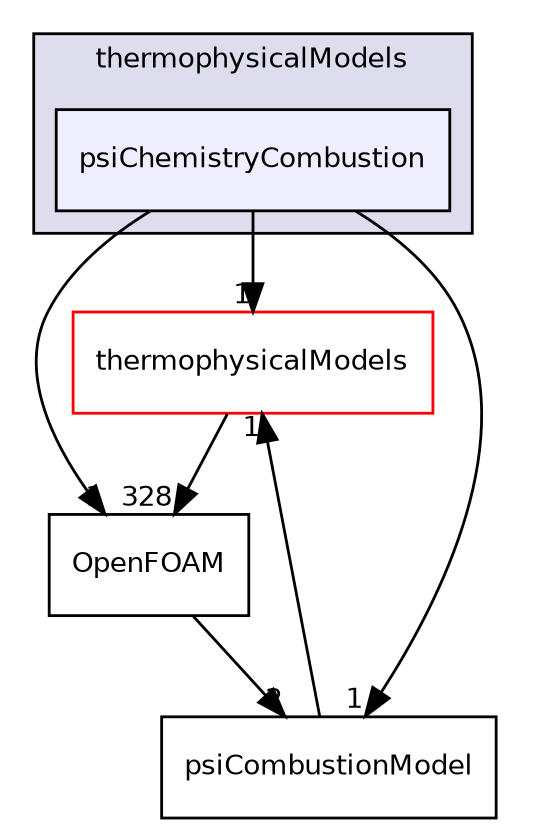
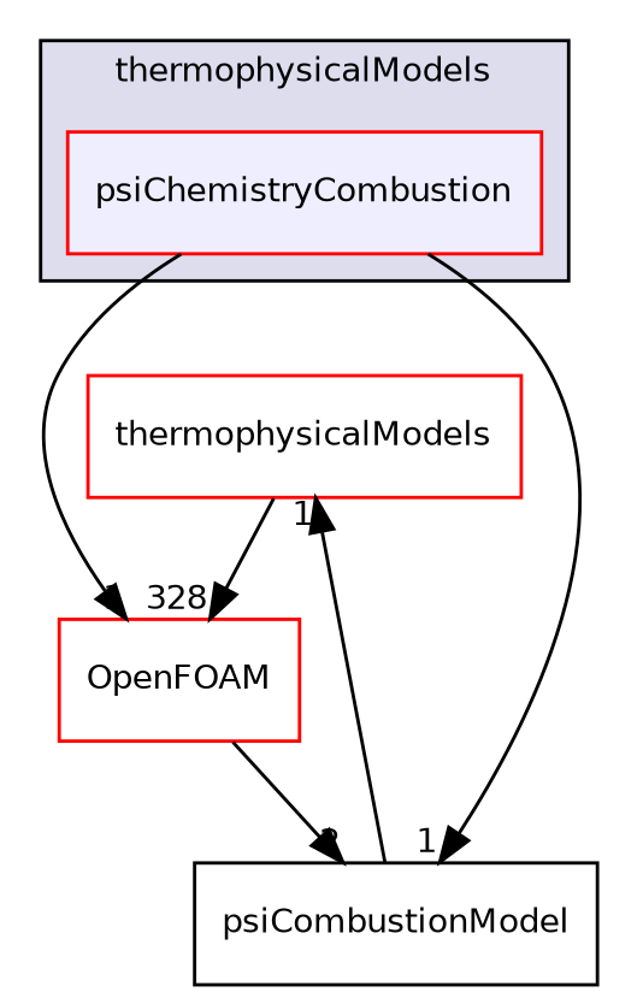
  digraph {
    compound=true
    node [fontname=Helvetica fontsize=10 shape=box]
    edge [headlabel=1 labeldistance=1.5 labelfontname=Helvetica labelfontsize=10]
-   n1 [fillcolor="#eeeeff" label=psiChemistryCombustion pencolor=black style=filled]
+   n1 [fillcolor="#eeeeff" label=psiChemistryCombustion pencolor=black style=filled color=red]
    n2 [color=red label=thermophysicalModels]
-   n3 [color=black label=OpenFOAM]
+   n3 [color=red label=OpenFOAM]
    n4 [label=psiCombustionModel]
    subgraph cluster_1 {
      bgcolor="#ddddee"
      fontname=Helvetica
      fontsize=10
      label=thermophysicalModels
      pencolor=black
      n1
    }
-   n1 -> n2
    n1 -> n3
    n1 -> n4
    n2 -> n3 [headlabel=328]
    n3 -> n4 [headlabel=2]
    n4 -> n2
  }
